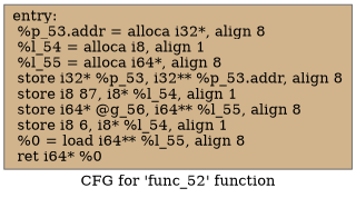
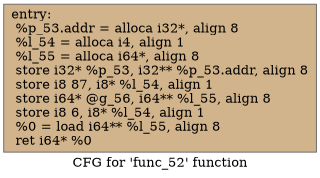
  digraph {
    label="CFG for 'func_52' function"
-   n1 [label="{entry:\l  %p_53.addr = alloca i32*, align 8\l  %l_54 = alloca i8, align 1\l  %l_55 = alloca i64*, align 8\l  store i32* %p_53, i32** %p_53.addr, align 8\l  store i8 87, i8* %l_54, align 1\l  store i64* @g_56, i64** %l_55, align 8\l  store i8 6, i8* %l_54, align 1\l  %0 = load i64** %l_55, align 8\l  ret i64* %0\l}" shape=record style=filled fillcolor=tan color=gray40]
+   n1 [label="{entry:\l  %p_53.addr = alloca i32*, align 8\l  %l_54 = alloca i4, align 1\l  %l_55 = alloca i64*, align 8\l  store i32* %p_53, i32** %p_53.addr, align 8\l  store i8 87, i8* %l_54, align 1\l  store i64* @g_56, i64** %l_55, align 8\l  store i8 6, i8* %l_54, align 1\l  %0 = load i64** %l_55, align 8\l  ret i64* %0\l}" shape=record style=filled fillcolor=tan color=gray40]
  }
